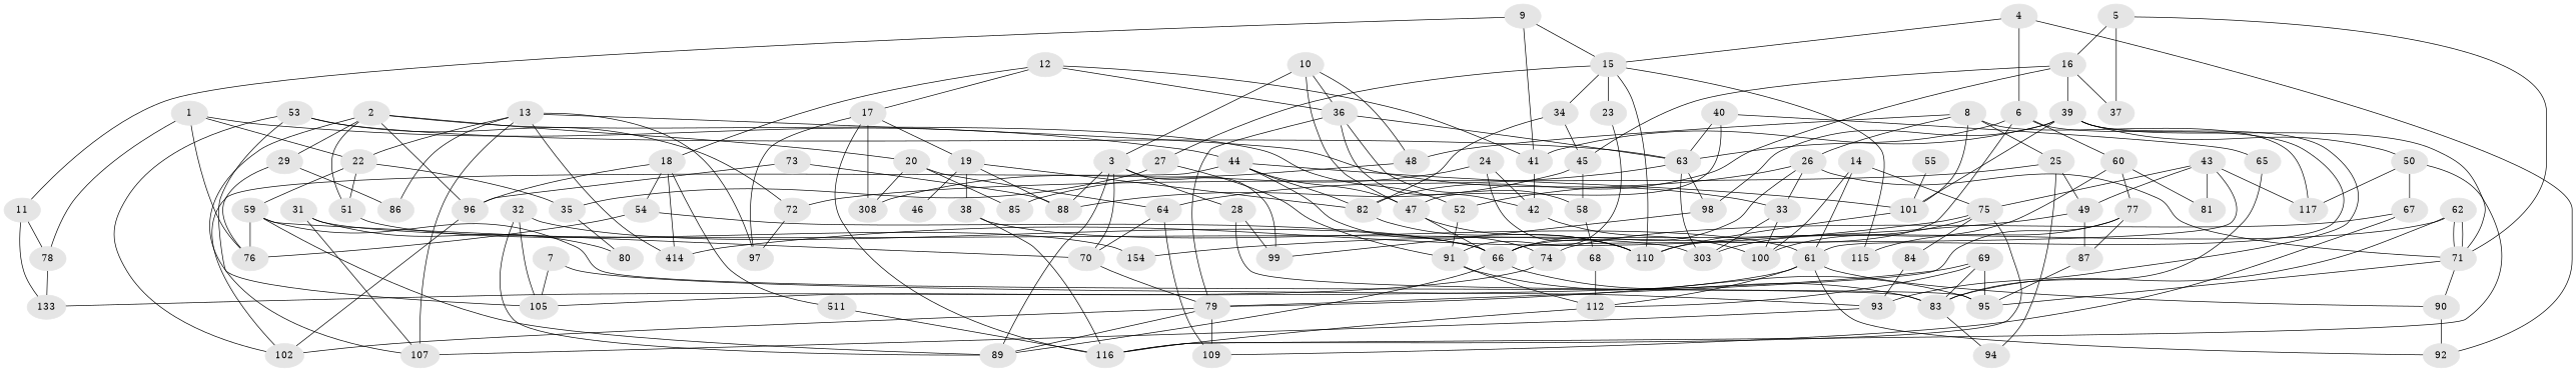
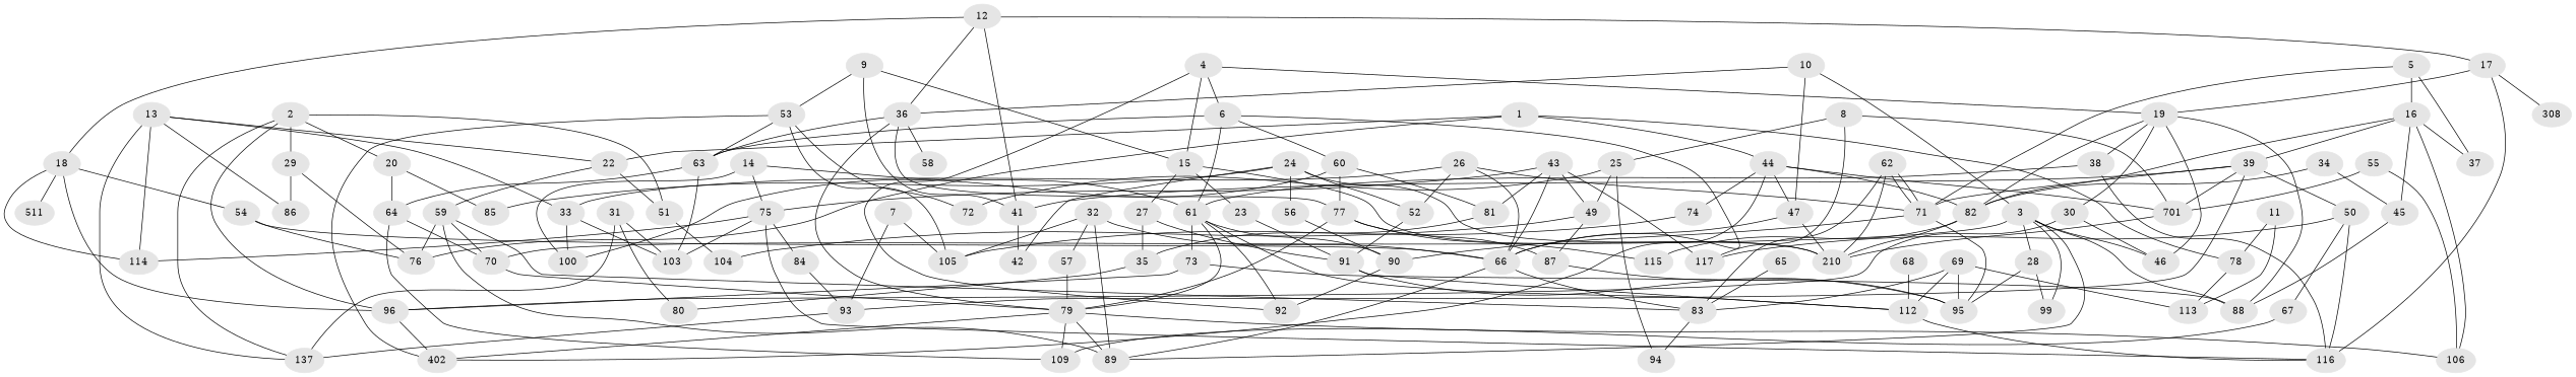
  graph {
    node [color=gray90 style=filled]
    1
    22
    44
    76
    78
    51
    35
    59
-   101
+   101 [label=701]
    47
    82
    74
-   102
-   113 [label=133]
+   102 [label=402]
+   113
    2
    20
    29
    52
    96
-   107
+   107 [label=137]
    n21 [label=308]
    64
    85
    86
-   104 [label=154]
+   104
    91
    3
    28
    46
    70
    88
    89
    99
    95
    79
    4
    6
    15
    19
    92
    60
    61
    63
    66
    23
    27
    34
-   110
+   110 [label=210]
    115
    38
+   30
    5
    16
    37
    71
    39
    45
+   106
    90
    100
    81
    77
    73
    112
-   103 [label=303]
-   98
+   103
    83
    7
    93
    105
    8
    25
    26
-   48
    117
    49
    72
    94
    33
    9
    11
    41
    42
    10
    36
    58
    116
    12
    17
    18
-   97
-   114 [label=414]
+   114
    54
    n94 [label=511]
    13
    14
    75
    84
    50
    109
    80
    24
+   56
    87
    31
    32
+   57
    68
    67
-   40
    65
    43
    53
    55
    62
    69
    1 -- 22
    1 -- 44
    1 -- 76
    1 -- 78
    22 -- 51
-   22 -- 35
+   81 -- 35
    22 -- 59
    44 -- 101
    44 -- 47
    44 -- 82
    44 -- 74
    44 -- 102
    78 -- 113
    51 -- 104
    35 -- 80
    59 -- 76
    59 -- 70
    59 -- 89
    59 -- 83
    101 -- 110
    47 -- 66
    47 -- 110
    82 -- 110
    74 -- 105
    2 -- 51
    2 -- 20
    2 -- 29
-   2 -- 52
+   24 -- 52
    2 -- 96
    2 -- 107
-   20 -- n21
    20 -- 64
    20 -- 85
    29 -- 76
    29 -- 86
    52 -- 91
    96 -- 102
    64 -- 70
    64 -- 109
    91 -- 95
    91 -- 112
    3 -- 28
+   3 -- 46
    3 -- 70
    3 -- 88
    3 -- 89
    3 -- 99
    28 -- 99
    28 -- 95
    70 -- 79
    79 -- 102
    79 -- 89
+   79 -- 106
    79 -- 109
    4 -- 6
    4 -- 15
+   4 -- 19
    4 -- 92
    6 -- 60
    6 -- 61
    6 -- 63
    6 -- 66
    15 -- 23
    15 -- 27
-   15 -- 34
    15 -- 110
-   15 -- 115
+   82 -- 115
    19 -- 82
    19 -- 46
    19 -- 88
    19 -- 38
+   19 -- 30
    60 -- 100
    60 -- 81
    60 -- 77
    61 -- 79
    61 -- 92
    61 -- 90
+   61 -- 73
    61 -- 112
    63 -- 64
    63 -- 103
-   63 -- 98
    66 -- 89
    66 -- 83
    23 -- 91
    27 -- 35
    27 -- 91
    34 -- 82
    34 -- 45
    38 -- 61
    38 -- 116
+   30 -- 96
+   30 -- 46
    5 -- 16
    5 -- 37
    5 -- 71
    16 -- 82
    16 -- 37
    16 -- 39
    16 -- 45
+   16 -- 106
    71 -- 95
    71 -- 90
    39 -- 101
    39 -- 71
-   39 -- 98
    39 -- 93
    39 -- 41
    39 -- 50
    45 -- 88
-   45 -- 58
    90 -- 92
    77 -- 79
    77 -- 115
    77 -- 87
    73 -- 96
    73 -- 88
    112 -- 116
-   98 -- 99
    83 -- 94
    7 -- 93
    7 -- 105
    93 -- 107
    8 -- 101
    8 -- 25
-   8 -- 26
-   8 -- 48
    8 -- 117
    25 -- 49
    25 -- 72
    25 -- 94
    26 -- 52
    26 -- 66
    26 -- 71
    26 -- 33
-   48 -- n21
    49 -- 104
    49 -- 87
-   72 -- 97
    33 -- 100
    33 -- 103
    9 -- 15
-   9 -- 11
+   9 -- 53
    9 -- 41
    11 -- 78
    11 -- 113
    41 -- 42
-   42 -- 100
    10 -- 47
    10 -- 3
-   10 -- 48
    10 -- 36
    36 -- 79
    36 -- 63
-   36 -- 42
+   36 -- 77
    36 -- 58
-   58 -- 68
    12 -- 41
    12 -- 36
    12 -- 17
    12 -- 18
    17 -- n21
    17 -- 19
    17 -- 116
-   17 -- 97
    18 -- 96
    18 -- 114
    18 -- 54
    18 -- n94
    54 -- 76
    54 -- 66
-   n94 -- 116
    13 -- 22
    13 -- 107
    13 -- 86
    13 -- 33
-   13 -- 97
    13 -- 114
    14 -- 61
    14 -- 100
    14 -- 75
    75 -- 103
    75 -- 116
    75 -- 114
    75 -- 84
    84 -- 93
    50 -- 117
    50 -- 116
    50 -- 67
    24 -- 85
    24 -- 110
    24 -- 42
+   24 -- 56
+   56 -- 90
    87 -- 95
    31 -- 107
    31 -- 103
    31 -- 80
    32 -- 89
    32 -- 66
    32 -- 105
+   32 -- 57
+   57 -- 79
    68 -- 112
-   67 -- 74
    67 -- 109
-   40 -- 47
-   40 -- 63
-   40 -- 65
    65 -- 83
    43 -- 66
    43 -- 81
    43 -- 117
    43 -- 49
    43 -- 75
    53 -- 102
    53 -- 63
    53 -- 105
    53 -- 72
    55 -- 101
+   55 -- 106
    62 -- 110
    62 -- 71
    62 -- 71
    62 -- 83
    69 -- 113
    69 -- 95
    69 -- 112
    69 -- 83
  }
